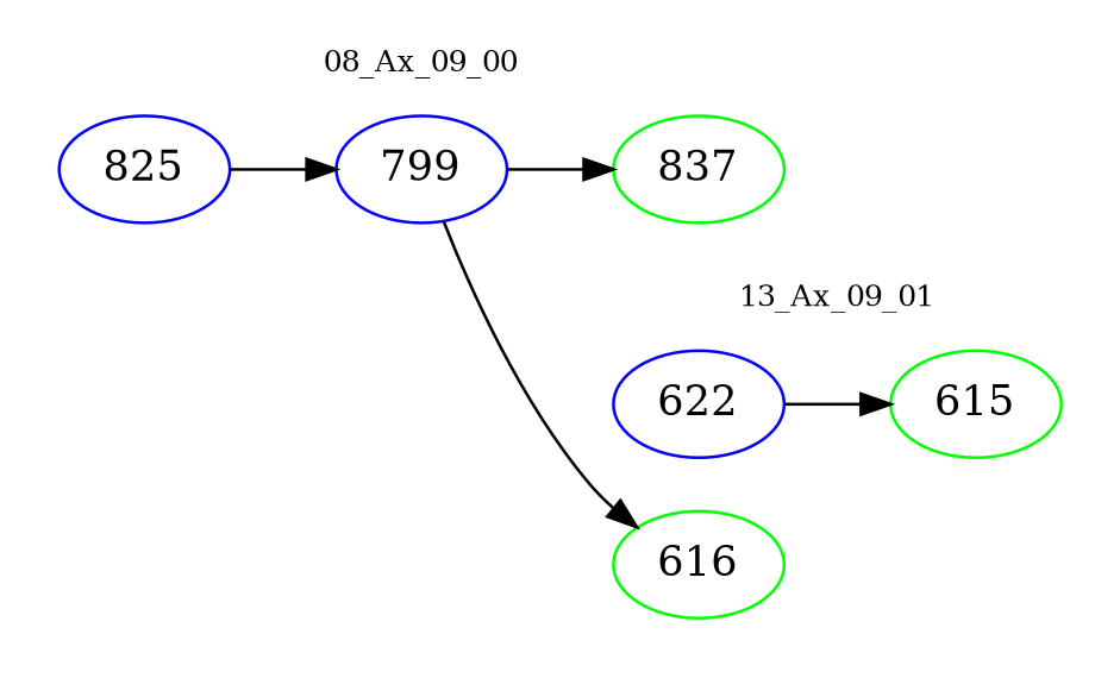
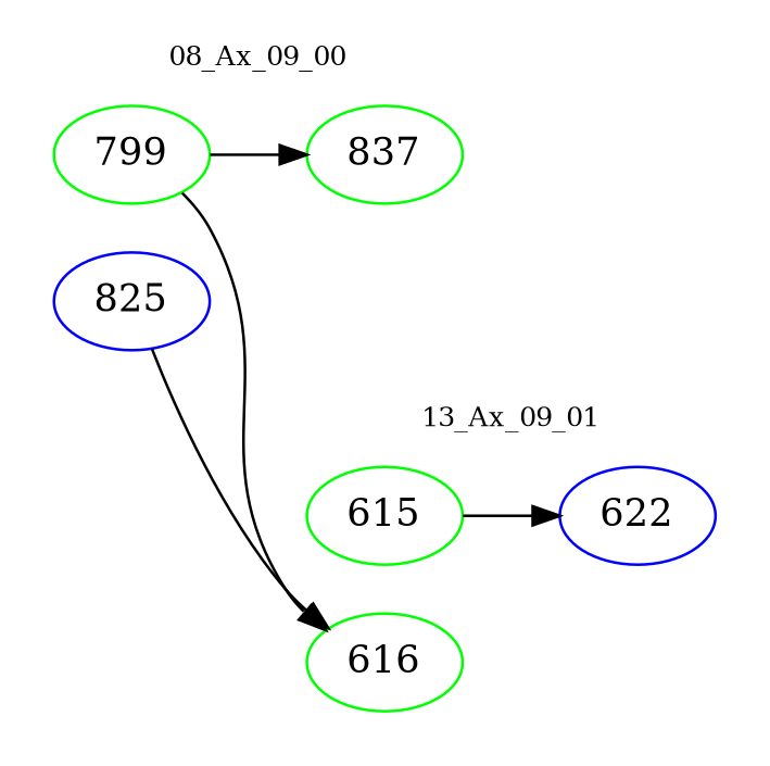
  digraph {
    rankdir=LR
    node [color=green]
    edge [color=black]
    n1 [color=blue label=622]
    n2 [label=615]
    n3 [label=616]
    n4 [color=blue label=825]
-   n5 [color=blue label=799]
+   n5 [label=799]
    n6 [label=837]
    subgraph cluster_1 {
      color=white
      fontsize=10
      label="13_Ax_09_01"
      n1
      n2
      n3
    }
    subgraph cluster_2 {
      color=white
      fontsize=10
      label="08_Ax_09_00"
      n4
      n5
      n6
    }
-   n1 -> n2
-   n4 -> n5
+   n2 -> n1
+   n4 -> n3
    n5 -> n3
    n5 -> n6
  }
